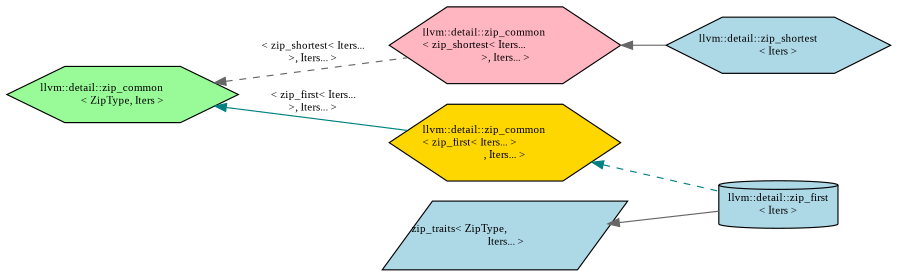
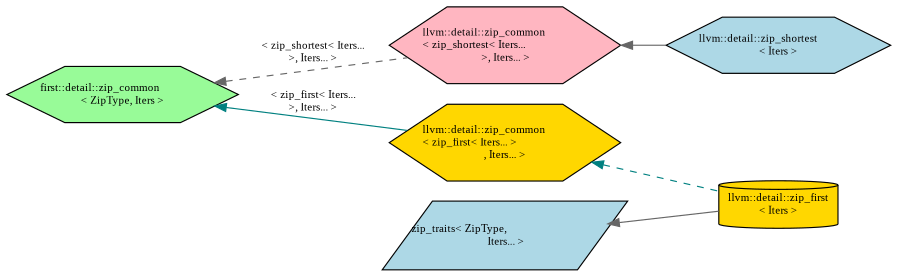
  digraph {
    fontname="Liberation Serif"
    rankdir=LR
    node [color=black fillcolor=gold fontname="Liberation Serif" fontsize=10 shape=hexagon style=filled]
    edge [color=gray40 dir=back fontname="Liberation Serif" fontsize=10 labelfontname=Helvetica labelfontsize=10 style=solid]
-   n1 [fillcolor=palegreen fontcolor=black height=0.2 label="llvm::detail::zip_common\l\< ZipType, Iters \>" width=0.4]
+   n1 [fillcolor=palegreen fontcolor=black height=0.2 label="first::detail::zip_common\l\< ZipType, Iters \>" width=0.4]
    n2 [fillcolor=lightpink height=0.2 label="llvm::detail::zip_common\l\< zip_shortest\< Iters...\l \>, Iters... \>" width=0.4]
    n3 [height=0.2 label="llvm::detail::zip_common\l\< zip_first\< Iters... \>\l, Iters... \>" width=0.4]
    n4 [fillcolor=lightblue height=0.2 label="llvm::detail::zip_shortest\l\< Iters \>" width=0.4]
-   n5 [fillcolor=lightblue height=0.2 label="llvm::detail::zip_first\l\< Iters \>" shape=cylinder width=0.4]
+   n5 [height=0.2 label="llvm::detail::zip_first\l\< Iters \>" shape=cylinder width=0.4]
    n6 [fillcolor=lightblue height=0.2 label="zip_traits\< ZipType,\l Iters... \>" shape=parallelogram width=0.4]
    n1 -> n2 [label=" \< zip_shortest\< Iters...\l \>, Iters... \>" style=dashed]
    n1 -> n3 [color=teal label=" \< zip_first\< Iters...\l \>, Iters... \>"]
    n2 -> n4
    n3 -> n5 [color=teal style=dashed]
    n6 -> n5
  }
